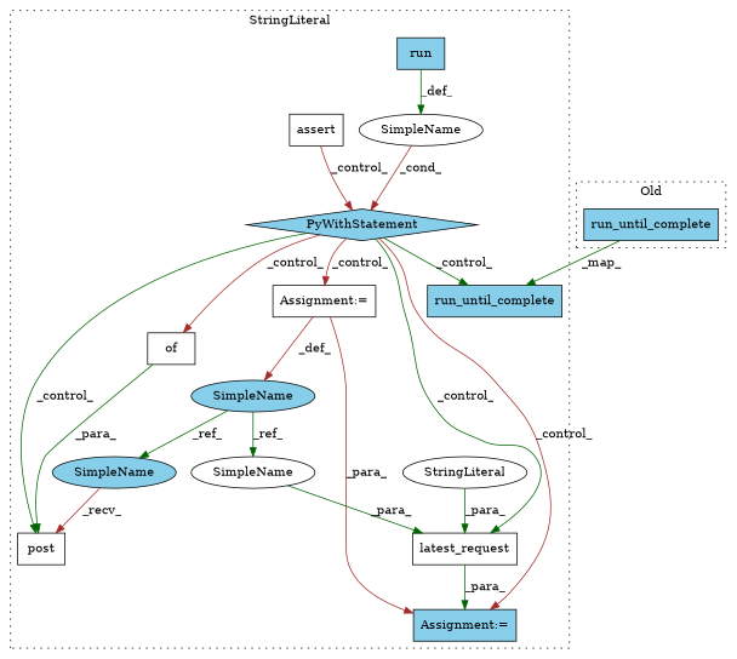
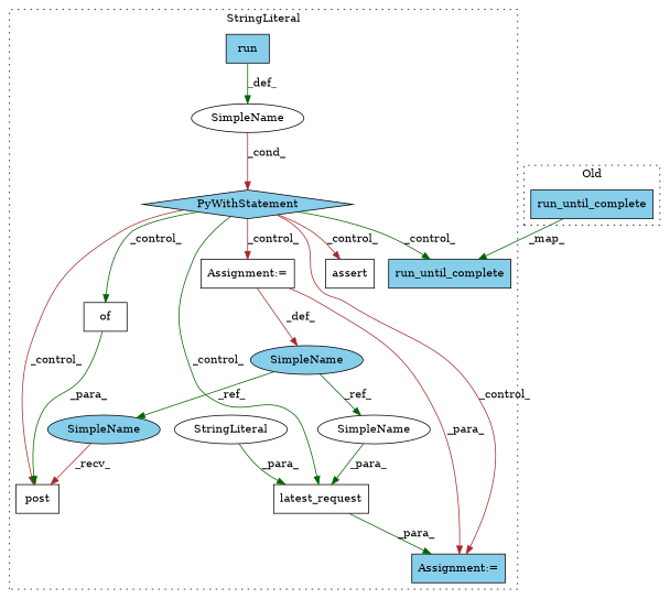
  digraph {
    node [a=32 fillcolor=white l=6 s=2291 shape=box style=filled]
    edge [color=darkgreen]
    n1 [fillcolor=skyblue l="19,1" label=run_until_complete s="2605,2706"]
    n2 [a=42 label=SimpleName shape=ellipse l="" s=""]
    n3 [a=104 fillcolor=skyblue l="10,2" label=PyWithStatement s="2253,2277" shape=diamond]
    n4 [fillcolor=skyblue l=14 label=run s=2263]
    n5 [a=6 l=7 label=assert s=3216]
    n6 [l="3,1" label=of s="2569,2581"]
    n7 [l="5,1" label=post s="2509,2591"]
    n8 [l="15,1" label=latest_request s="2717,2796"]
    n9 [a=45 l=50 label=StringLiteral s=2746 shape=ellipse]
    n10 [a=7 fillcolor=skyblue l=1 label="Assignment:=" s=2716]
    n11 [a=42 fillcolor=skyblue label=SimpleName shape=ellipse]
    n12 [a=7 label="Assignment:="]
    n13 [a=42 label=SimpleName s=2732 shape=ellipse]
    n14 [a=42 fillcolor=skyblue label=SimpleName s=2502 shape=ellipse]
    n15 [fillcolor=skyblue l="19,1" label=run_until_complete s="2471,2572"]
    subgraph cluster_1 {
      label=StringLiteral
      style=dotted
      n1
      n2
      n3
      n4
      n5
      n6
      n7
      n8
      n9
      n10
      n11
      n12
      n13
      n14
    }
    subgraph cluster_2 {
      label=Old
      style=dotted
      n15
    }
    n2 -> n3 [color=brown label=_cond_]
    n3 -> n1 [label=_control_]
-   n5 -> n3 [color=brown label=_control_]
-   n3 -> n6 [color=brown label=_control_]
-   n3 -> n7 [label=_control_]
+   n3 -> n5 [color=brown label=_control_]
+   n3 -> n6 [label=_control_]
+   n3 -> n7 [color=brown label=_control_]
    n3 -> n8 [label=_control_]
    n3 -> n10 [color=brown label=_control_]
    n3 -> n12 [color=brown label=_control_]
    n4 -> n2 [label=_def_]
    n6 -> n7 [label=_para_]
    n8 -> n10 [label=_para_]
    n9 -> n8 [label=_para_]
    n11 -> n13 [label=_ref_]
    n11 -> n14 [label=_ref_]
    n12 -> n10 [color=brown label=_para_]
    n12 -> n11 [color=brown label=_def_]
    n13 -> n8 [label=_para_]
    n14 -> n7 [color=brown label=_recv_]
    n15 -> n1 [label=_map_]
  }
